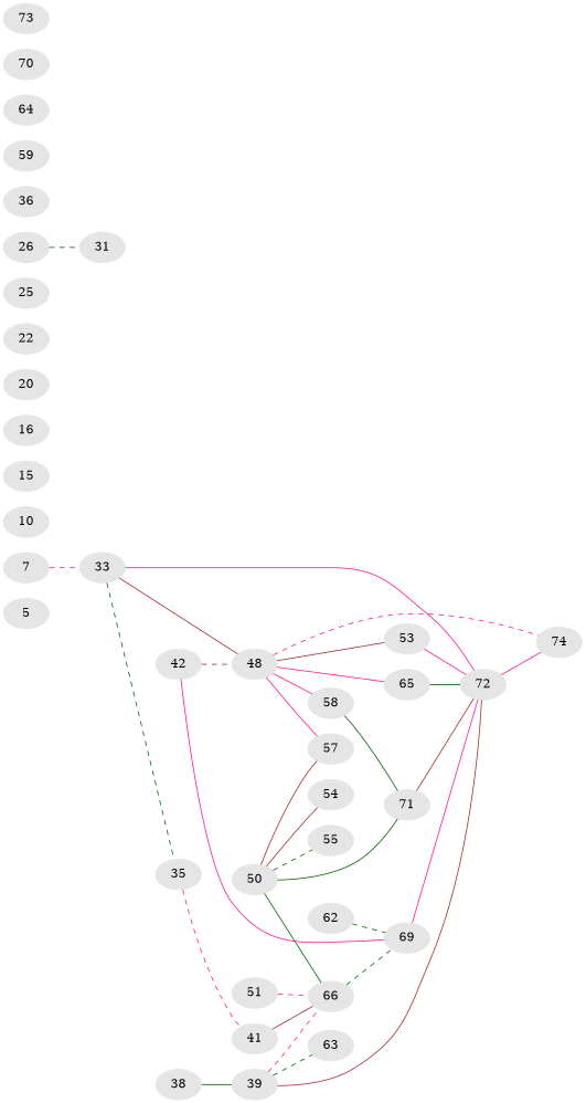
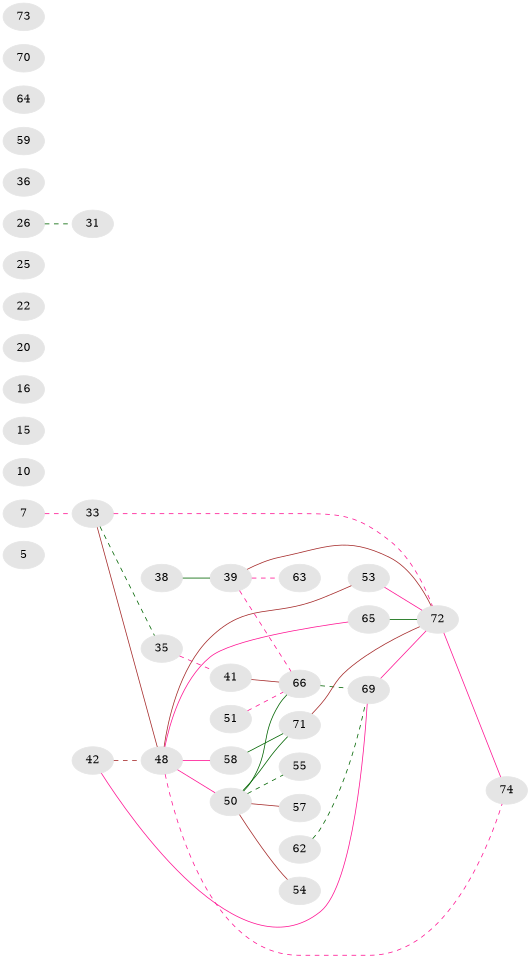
  graph {
    rankdir=LR
    node [color=gray90 style=filled]
    edge [color=deeppink style=solid]
    5
    33 [super="+11"]
    35
    48 [super="+30"]
    72 [super="+14+40+68+60"]
    7
    10
    15
    16 [super="+4"]
    20
    22
    25
    26 [super="+9"]
    31
    41 [super="+23"]
    50 [super="+27"]
    53
    58 [super="+46"]
    65 [super="+44+56"]
    74
    66 [super="+1+6"]
    36
    38
    39
    63
    69 [super="+21+13+67"]
    42 [super="+32"]
    54 [super="+3"]
    55
    57
    71
    51
    59
    62 [super="+8"]
    64
    70
    73
    33 -- 35 [color=darkgreen style=dashed]
    33 -- 48 [color=brown]
-   33 -- 72 [weight=4]
+   33 -- 72 [style=dashed weight=4]
    35 -- 41 [style=dashed]
-   48 -- 57
+   48 -- 50
    48 -- 53 [color=brown]
    48 -- 58
    48 -- 65
    48 -- 74 [style=dashed]
    72 -- 74
    7 -- 33 [style=dashed]
    26 -- 31 [color=darkgreen style=dashed]
    41 -- 66 [color=brown]
    50 -- 66 [color=darkgreen weight=2]
    50 -- 54 [color=brown]
    50 -- 55 [color=darkgreen style=dashed]
    50 -- 57 [color=brown]
    50 -- 71 [color=darkgreen weight=2]
    53 -- 72 [weight=2]
    58 -- 71 [color=darkgreen]
    65 -- 72 [color=darkgreen weight=3]
    66 -- 69 [color=darkgreen style=dashed weight=3]
    38 -- 39 [color=darkgreen]
    39 -- 72 [color=brown]
    39 -- 66 [style=dashed]
-   39 -- 63 [color=darkgreen style=dashed]
+   39 -- 63 [style=dashed]
    69 -- 72 [weight=3]
    42 -- 48 [color=brown style=dashed weight=2]
    42 -- 69
    71 -- 72 [color=brown]
    51 -- 66 [style=dashed]
    62 -- 69 [color=darkgreen style=dashed]
  }
